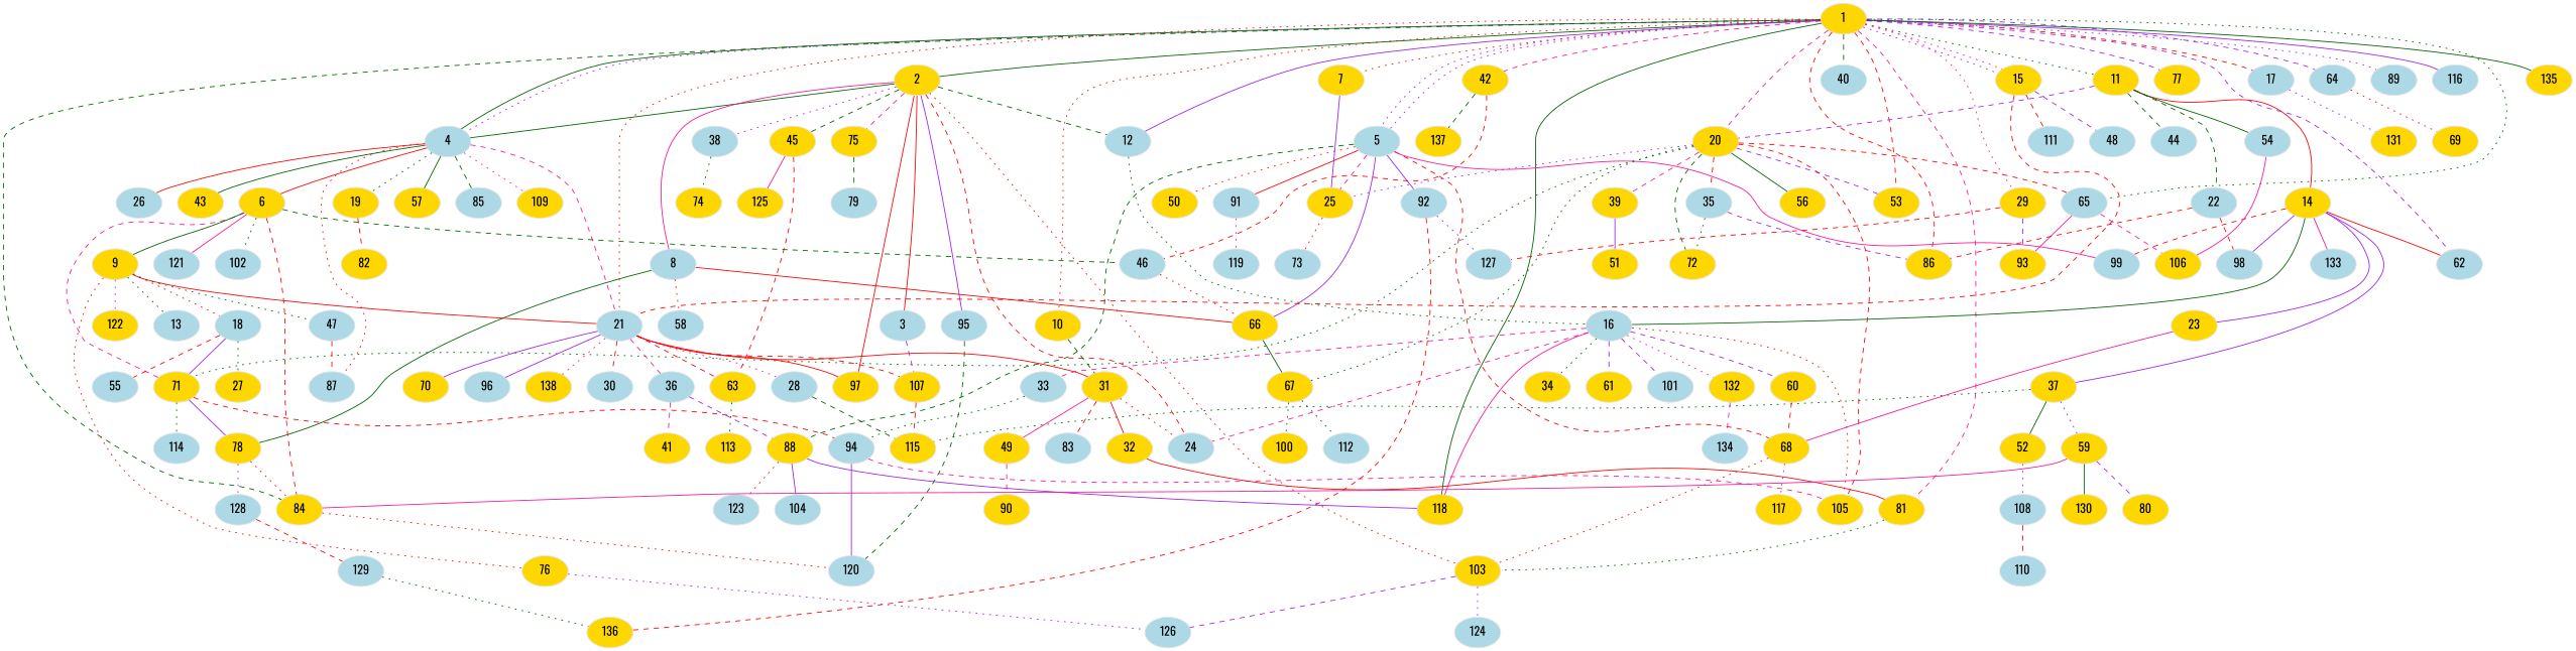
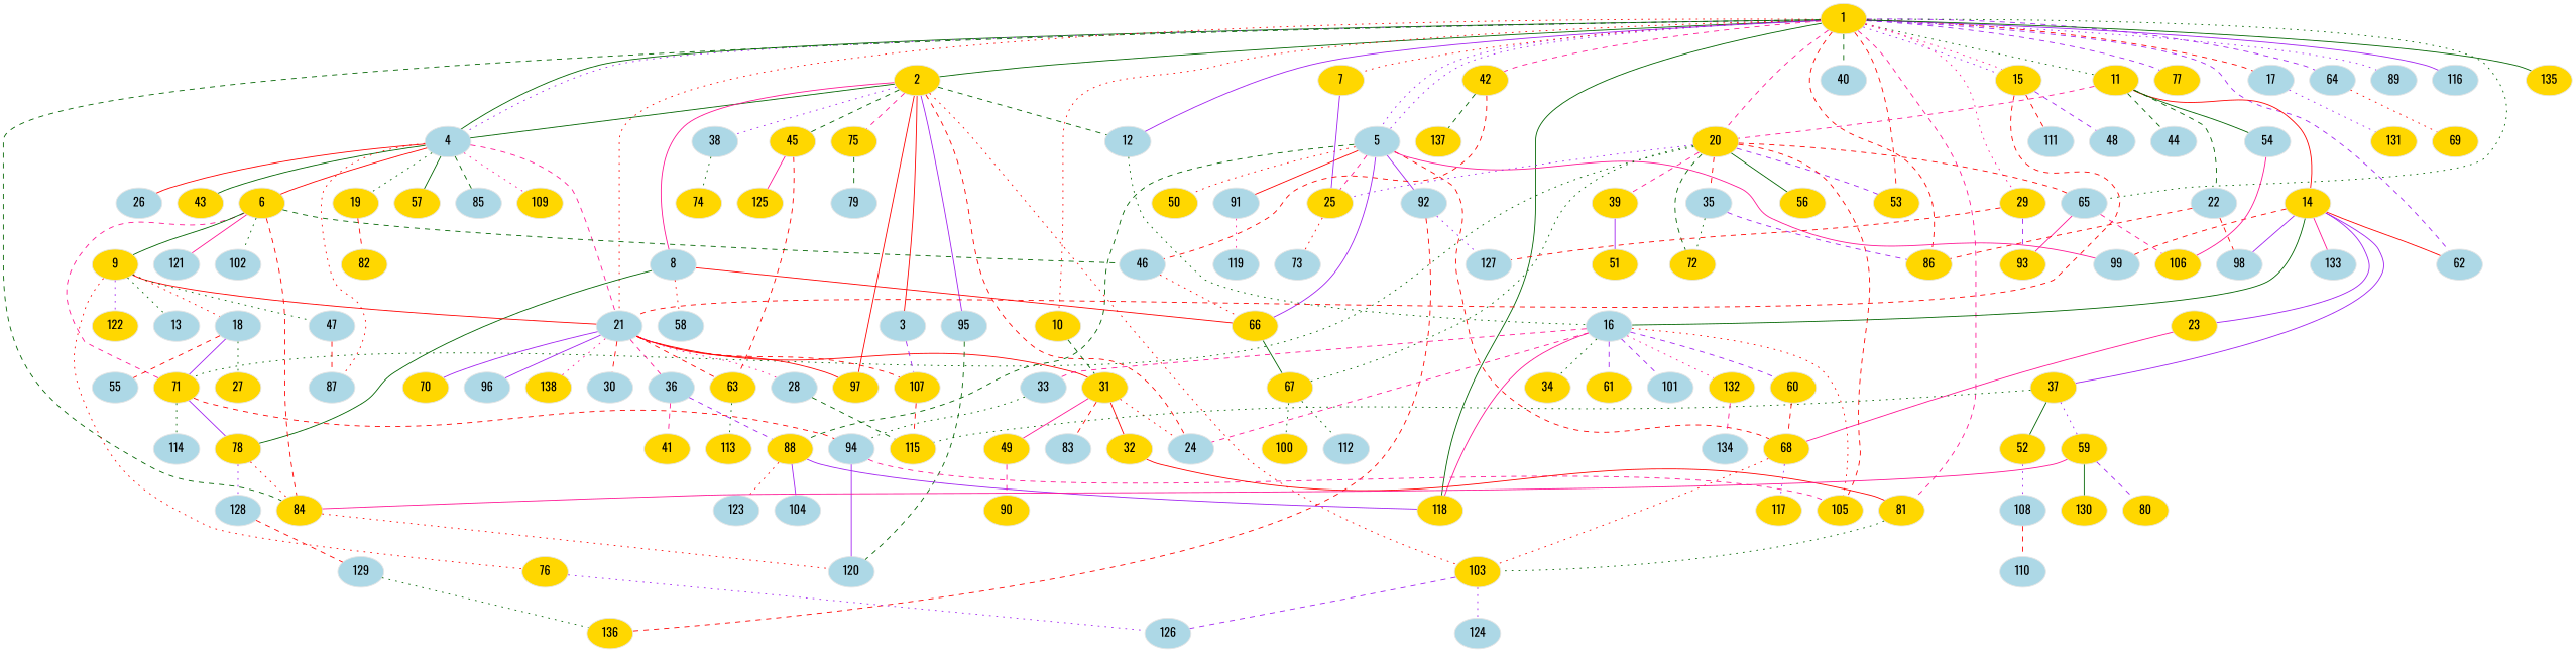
  graph {
    fontname=Oswald
    node [color=gray90 fillcolor=gold fontname=Oswald style=filled]
    edge [color=red fontname=Oswald style=dashed]
    1
    2
    4 [fillcolor=lightblue]
    5 [fillcolor=lightblue]
    7
    10
    11
    12 [fillcolor=lightblue]
    15
    17 [fillcolor=lightblue]
    20
    21 [fillcolor=lightblue]
    29
    40 [fillcolor=lightblue]
    42
    53
    62 [fillcolor=lightblue]
    64 [fillcolor=lightblue]
    65 [fillcolor=lightblue]
    77
    81
    84
    86
    89 [fillcolor=lightblue]
    116 [fillcolor=lightblue]
    118
    135
    3 [fillcolor=lightblue]
    8 [fillcolor=lightblue]
    24 [fillcolor=lightblue]
    38 [fillcolor=lightblue]
    45
    75
    95 [fillcolor=lightblue]
    97
    103
    6
    19
    26 [fillcolor=lightblue]
    43
    57
    85 [fillcolor=lightblue]
    87 [fillcolor=lightblue]
    109
    25
    50
    66
    68
    88
    91 [fillcolor=lightblue]
    92 [fillcolor=lightblue]
    99 [fillcolor=lightblue]
    31
    14
    22 [fillcolor=lightblue]
    44 [fillcolor=lightblue]
    54 [fillcolor=lightblue]
    16 [fillcolor=lightblue]
    48 [fillcolor=lightblue]
    111 [fillcolor=lightblue]
    131
    71
    105
    35 [fillcolor=lightblue]
    39
    56
    67
    72
    107
    28 [fillcolor=lightblue]
    30 [fillcolor=lightblue]
    36 [fillcolor=lightblue]
    63
    70
    96 [fillcolor=lightblue]
    138
    93
    127 [fillcolor=lightblue]
    46 [fillcolor=lightblue]
    137
    69
    106
    120 [fillcolor=lightblue]
    58 [fillcolor=lightblue]
    78
    74
    125
    79 [fillcolor=lightblue]
    126 [fillcolor=lightblue]
    124 [fillcolor=lightblue]
    115
    9
    102 [fillcolor=lightblue]
    121 [fillcolor=lightblue]
    82
    73 [fillcolor=lightblue]
    117
    104 [fillcolor=lightblue]
    123 [fillcolor=lightblue]
    119 [fillcolor=lightblue]
    136
    13 [fillcolor=lightblue]
    18 [fillcolor=lightblue]
    47 [fillcolor=lightblue]
    76
    122
    94 [fillcolor=lightblue]
    114 [fillcolor=lightblue]
    128 [fillcolor=lightblue]
    27
    55 [fillcolor=lightblue]
    32
    49
    83 [fillcolor=lightblue]
    23
    37
    98 [fillcolor=lightblue]
    133 [fillcolor=lightblue]
    33 [fillcolor=lightblue]
    34
    60
    61
    101 [fillcolor=lightblue]
    132
    52
    59
    134 [fillcolor=lightblue]
    51
    100
    112 [fillcolor=lightblue]
    41
    113
    90
    108 [fillcolor=lightblue]
    80
    130
    110 [fillcolor=lightblue]
    129 [fillcolor=lightblue]
    1 -- 2 [color=darkgreen style=solid]
    1 -- 4 [color=darkgreen style=solid]
    1 -- 4 [color=purple style=dotted]
    1 -- 5 [color=purple style=dotted]
    1 -- 5 [color=purple style=dotted]
    1 -- 7 [style=dotted]
    1 -- 10 [style=dotted]
    1 -- 11 [color=darkgreen style=dotted]
    1 -- 12 [color=purple style=solid]
    1 -- 15 [color=purple style=dotted]
    1 -- 15 [color=deeppink style=dotted]
    1 -- 17
    1 -- 20 [color=deeppink]
    1 -- 21 [style=dotted]
    1 -- 29 [color=deeppink style=dotted]
    1 -- 40 [color=darkgreen]
    1 -- 42 [color=deeppink]
    1 -- 53
    1 -- 62 [color=purple]
    1 -- 64 [color=purple]
    1 -- 65 [color=darkgreen style=dotted]
    1 -- 77 [color=purple]
    1 -- 81 [color=deeppink]
    1 -- 84 [color=darkgreen]
    1 -- 86
    1 -- 89 [color=purple style=dotted]
    1 -- 116 [color=purple style=solid]
    1 -- 118 [color=darkgreen style=solid]
    1 -- 135 [color=darkgreen style=solid]
    2 -- 4 [color=darkgreen style=solid]
    2 -- 12 [color=darkgreen]
    2 -- 3 [style=solid]
    2 -- 8 [color=deeppink style=solid]
    2 -- 24
    2 -- 38 [color=purple style=dotted]
    2 -- 45 [color=darkgreen]
    2 -- 75 [color=deeppink]
    2 -- 95 [color=purple style=solid]
    2 -- 97 [style=solid]
    2 -- 103 [style=dotted]
    4 -- 21 [color=deeppink]
    4 -- 6 [style=solid]
    4 -- 19 [color=darkgreen style=dotted]
    4 -- 26 [style=solid]
    4 -- 43 [color=darkgreen style=solid]
    4 -- 57 [color=darkgreen style=solid]
    4 -- 85 [color=darkgreen]
    4 -- 87 [style=dotted]
    4 -- 109 [color=deeppink style=dotted]
    5 -- 25 [color=deeppink]
    5 -- 50 [style=dotted]
    5 -- 66 [color=purple style=solid]
    5 -- 68
    5 -- 88 [color=darkgreen]
    5 -- 91 [style=solid]
    5 -- 92 [color=purple style=solid]
    5 -- 99 [color=deeppink style=solid]
    7 -- 25 [color=purple style=solid]
    10 -- 31 [color=darkgreen]
-   11 -- 20 [color=purple]
+   11 -- 20 [color=deeppink]
    11 -- 14 [style=solid]
    11 -- 22 [color=darkgreen]
    11 -- 44 [color=darkgreen]
    11 -- 54 [color=darkgreen style=solid]
    12 -- 16 [color=darkgreen style=dotted]
    15 -- 21
    15 -- 48 [color=purple]
    15 -- 111
    17 -- 131 [color=purple style=dotted]
    20 -- 53 [color=purple]
    20 -- 65
    20 -- 25 [color=purple style=dotted]
    20 -- 71 [color=darkgreen style=dotted]
    20 -- 105
    20 -- 35
    20 -- 39 [color=deeppink]
    20 -- 56 [color=darkgreen style=solid]
    20 -- 67 [color=darkgreen style=dotted]
    20 -- 72 [color=darkgreen]
    21 -- 97 [style=solid]
    21 -- 31 [style=solid]
    21 -- 107
    21 -- 28 [color=deeppink style=dotted]
    21 -- 30
    21 -- 36 [color=deeppink]
    21 -- 63
    21 -- 70 [color=purple style=solid]
    21 -- 96 [color=purple style=solid]
    21 -- 138 [color=deeppink style=dotted]
    29 -- 93 [color=purple]
    29 -- 127
    42 -- 46
    42 -- 137 [color=darkgreen]
    64 -- 69 [style=dotted]
    65 -- 93 [color=deeppink style=solid]
    65 -- 106 [color=deeppink]
    81 -- 103 [color=darkgreen style=dotted]
    84 -- 120 [style=dotted]
    3 -- 107 [color=purple]
    8 -- 66 [style=solid]
    8 -- 58 [style=dotted]
    8 -- 78 [color=darkgreen style=solid]
    38 -- 74 [color=darkgreen style=dotted]
    45 -- 63
    45 -- 125 [color=deeppink style=solid]
    75 -- 79 [color=darkgreen]
    95 -- 120 [color=darkgreen]
    103 -- 126 [color=purple]
    103 -- 124 [color=purple style=dotted]
    6 -- 84
    6 -- 71 [color=deeppink]
    6 -- 46 [color=darkgreen]
    6 -- 9 [color=darkgreen style=solid]
    6 -- 102 [color=darkgreen style=dotted]
    6 -- 121 [color=deeppink style=solid]
    19 -- 82
    25 -- 73 [style=dotted]
    66 -- 67 [color=darkgreen style=solid]
    68 -- 103 [style=dotted]
    68 -- 117 [color=purple style=dotted]
    88 -- 118 [color=purple style=solid]
    88 -- 104 [color=purple style=solid]
    88 -- 123 [style=dotted]
    91 -- 119 [color=deeppink style=dotted]
    92 -- 127 [color=purple style=dotted]
    92 -- 136
    31 -- 24 [style=dotted]
    31 -- 32 [style=solid]
    31 -- 49 [color=deeppink style=solid]
    31 -- 83
    14 -- 62 [style=solid]
    14 -- 99
    14 -- 16 [color=darkgreen style=solid]
    14 -- 23 [color=purple style=solid]
    14 -- 37 [color=purple style=solid]
    14 -- 98 [color=purple style=solid]
    14 -- 133 [color=deeppink style=solid]
    22 -- 86
    22 -- 98
    54 -- 106 [color=deeppink style=solid]
    16 -- 118 [color=deeppink style=solid]
    16 -- 24 [color=deeppink]
    16 -- 105 [style=dotted]
    16 -- 33 [color=deeppink]
    16 -- 34 [color=darkgreen style=dotted]
    16 -- 60 [color=purple]
    16 -- 61 [color=purple]
    16 -- 101 [color=purple]
    16 -- 132 [color=deeppink style=dotted]
    71 -- 78 [color=purple style=solid]
    71 -- 94
    71 -- 114 [color=darkgreen style=dotted]
    35 -- 86 [color=purple]
    35 -- 72 [color=darkgreen style=dotted]
    39 -- 51 [color=purple style=solid]
    67 -- 100 [color=darkgreen style=dotted]
    67 -- 112 [color=darkgreen style=dotted]
    107 -- 115
    28 -- 115 [color=darkgreen]
    36 -- 88 [color=purple]
    36 -- 41 [color=deeppink]
    63 -- 113 [color=darkgreen style=dotted]
    46 -- 66 [style=dotted]
    78 -- 84 [style=dotted]
    78 -- 128 [color=purple style=dotted]
    9 -- 21 [style=solid]
    9 -- 13 [color=darkgreen style=dotted]
    9 -- 18 [style=dotted]
    9 -- 47 [color=darkgreen style=dotted]
    9 -- 76 [style=dotted]
    9 -- 122 [color=purple style=dotted]
    18 -- 71 [color=purple style=solid]
    18 -- 27 [color=darkgreen style=dotted]
    18 -- 55
    47 -- 87
    76 -- 126 [color=purple style=dotted]
    94 -- 105 [color=deeppink]
    94 -- 120 [color=purple style=solid]
    128 -- 129
    32 -- 81 [style=solid]
    49 -- 90 [color=deeppink]
    23 -- 68 [color=deeppink style=solid]
    37 -- 115 [color=darkgreen style=dotted]
    37 -- 52 [color=darkgreen style=solid]
    37 -- 59 [color=purple style=dotted]
    33 -- 94 [color=darkgreen style=dotted]
    60 -- 68
    132 -- 134 [color=deeppink]
    52 -- 108 [color=purple style=dotted]
    59 -- 84 [color=deeppink style=solid]
    59 -- 80 [color=purple]
    59 -- 130 [color=darkgreen style=solid]
    108 -- 110
    129 -- 136 [color=darkgreen style=dotted]
  }
